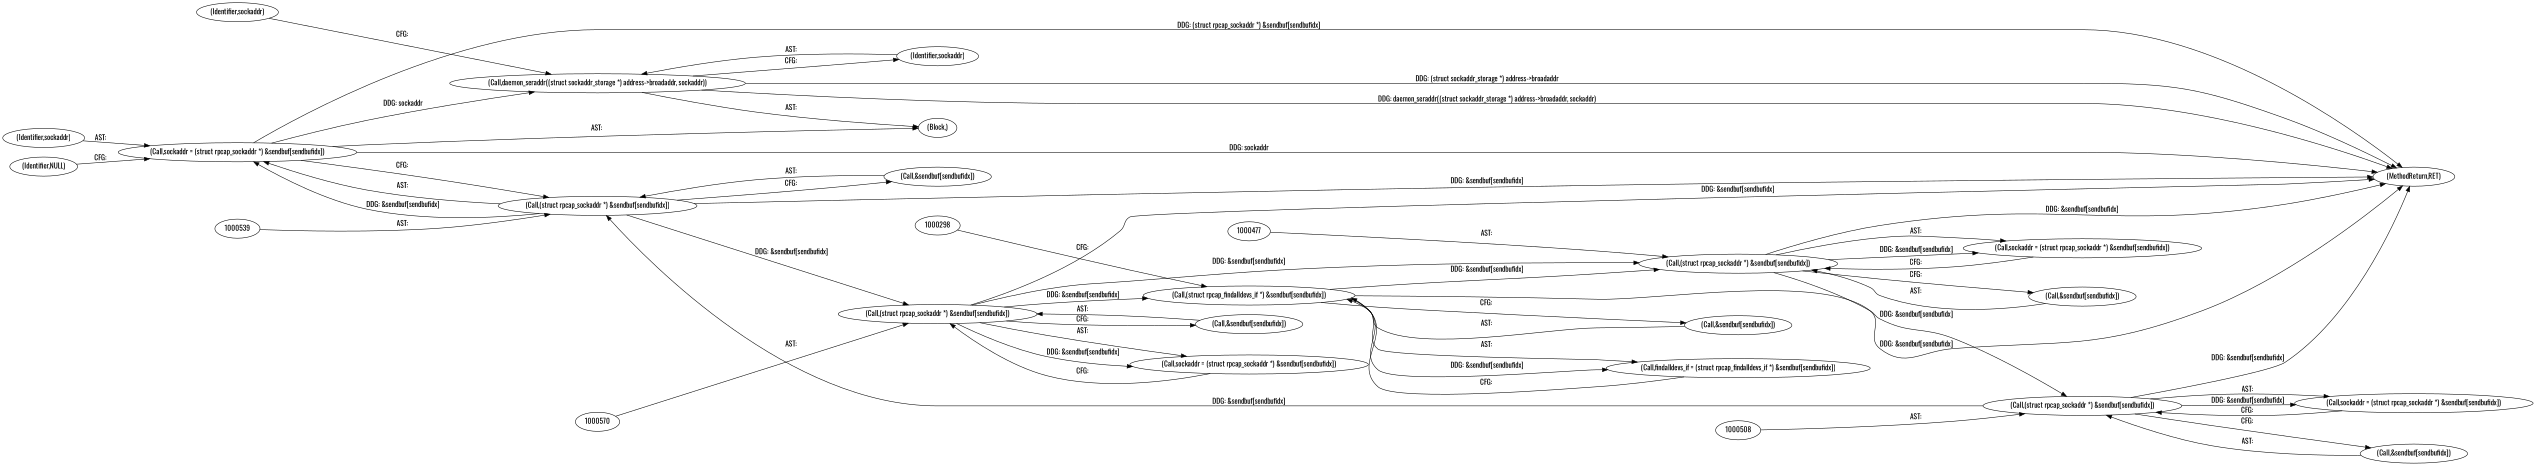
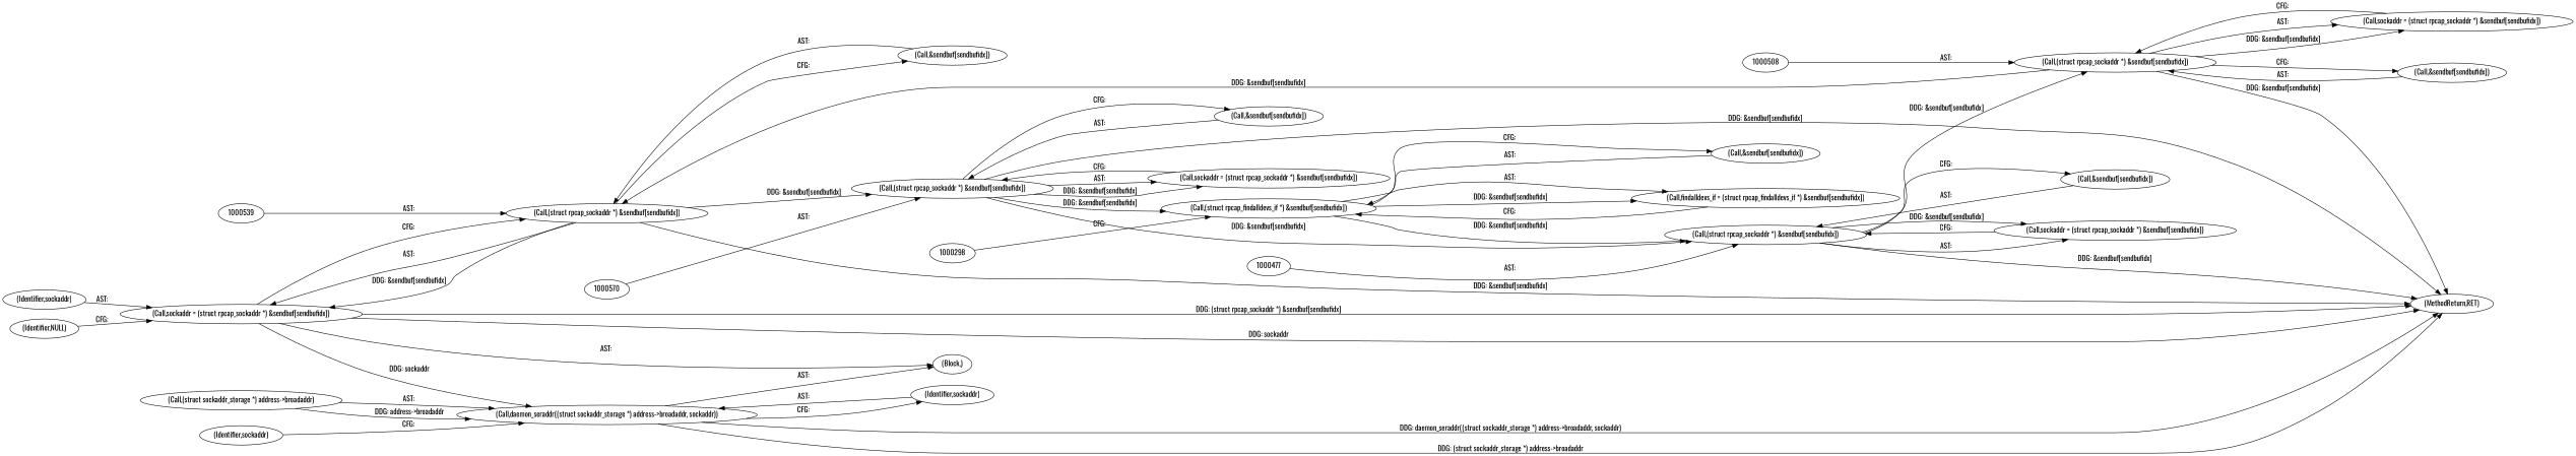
  digraph {
    fontname=Oswald
    rankdir=LR
    node [fontname=Oswald]
    edge [fontname=Oswald]
    n1 [label="(Call,sockaddr = (struct rpcap_sockaddr *) &sendbuf[sendbufidx])"]
    n2 [label="(Call,(struct rpcap_sockaddr *) &sendbuf[sendbufidx])"]
    n3 [label="(Call,daemon_seraddr((struct sockaddr_storage *) address->broadaddr, sockaddr))"]
    n4 [label="(MethodReturn,RET)"]
    n5 [label="(Block,)"]
    n6 [label="(Call,(struct rpcap_sockaddr *) &sendbuf[sendbufidx])"]
    n7 [label="(Call,&sendbuf[sendbufidx])"]
    n8 [label="(Identifier,sockaddr)"]
    n9 [label="(Call,(struct rpcap_sockaddr *) &sendbuf[sendbufidx])"]
    n10 [label="(Call,(struct rpcap_findalldevs_if *) &sendbuf[sendbufidx])"]
    n11 [label="(Call,sockaddr = (struct rpcap_sockaddr *) &sendbuf[sendbufidx])"]
    n12 [label="(Call,&sendbuf[sendbufidx])"]
    n13 [label="(Call,(struct rpcap_sockaddr *) &sendbuf[sendbufidx])"]
    n14 [label="(Call,&sendbuf[sendbufidx])"]
    n15 [label="(Call,sockaddr = (struct rpcap_sockaddr *) &sendbuf[sendbufidx])"]
    n16 [label="(Call,&sendbuf[sendbufidx])"]
    n17 [label="(Call,sockaddr = (struct rpcap_sockaddr *) &sendbuf[sendbufidx])"]
    n18 [label="(Call,findalldevs_if = (struct rpcap_findalldevs_if *) &sendbuf[sendbufidx])"]
    n19 [label="(Call,&sendbuf[sendbufidx])"]
+   n20 [label="(Call,(struct sockaddr_storage *) address->broadaddr)"]
    n21 [label="(Identifier,sockaddr)"]
    n22 [label="(Identifier,NULL)"]
    n23 [label="(Identifier,sockaddr)"]
    1000539
    1000508
    1000477
    1000570
    1000298
    n1 -> n2 [label="CFG: "]
    n1 -> n3 [label="DDG: sockaddr"]
    n1 -> n4 [label="DDG: (struct rpcap_sockaddr *) &sendbuf[sendbufidx]"]
    n1 -> n4 [label="DDG: sockaddr"]
    n1 -> n5 [label="AST: "]
    n2 -> n1 [label="AST: "]
    n2 -> n1 [label="DDG: &sendbuf[sendbufidx]"]
    n2 -> n4 [label="DDG: &sendbuf[sendbufidx]"]
    n2 -> n6 [label="DDG: &sendbuf[sendbufidx]"]
    n2 -> n7 [label="CFG: "]
    n3 -> n4 [label="DDG: daemon_seraddr((struct sockaddr_storage *) address->broadaddr, sockaddr)"]
    n3 -> n4 [label="DDG: (struct sockaddr_storage *) address->broadaddr"]
    n3 -> n5 [label="AST: "]
    n3 -> n8 [label="CFG: "]
    n6 -> n4 [label="DDG: &sendbuf[sendbufidx]"]
    n6 -> n9 [label="DDG: &sendbuf[sendbufidx]"]
    n6 -> n10 [label="DDG: &sendbuf[sendbufidx]"]
    n6 -> n11 [label="AST: "]
    n6 -> n11 [label="DDG: &sendbuf[sendbufidx]"]
    n6 -> n12 [label="CFG: "]
    n7 -> n2 [label="AST: "]
    n8 -> n3 [label="AST: "]
    n9 -> n4 [label="DDG: &sendbuf[sendbufidx]"]
    n9 -> n13 [label="DDG: &sendbuf[sendbufidx]"]
    n9 -> n16 [label="CFG: "]
    n9 -> n17 [label="AST: "]
    n9 -> n17 [label="DDG: &sendbuf[sendbufidx]"]
-   n10 -> n4 [label="DDG: &sendbuf[sendbufidx]"]
    n10 -> n9 [label="DDG: &sendbuf[sendbufidx]"]
    n10 -> n18 [label="AST: "]
    n10 -> n18 [label="DDG: &sendbuf[sendbufidx]"]
    n10 -> n19 [label="CFG: "]
    n11 -> n6 [label="CFG: "]
    n12 -> n6 [label="AST: "]
    n13 -> n2 [label="DDG: &sendbuf[sendbufidx]"]
    n13 -> n4 [label="DDG: &sendbuf[sendbufidx]"]
    n13 -> n14 [label="CFG: "]
    n13 -> n15 [label="AST: "]
    n13 -> n15 [label="DDG: &sendbuf[sendbufidx]"]
    n14 -> n13 [label="AST: "]
    n15 -> n13 [label="CFG: "]
    n16 -> n9 [label="AST: "]
    n17 -> n9 [label="CFG: "]
    n18 -> n10 [label="CFG: "]
    n19 -> n10 [label="AST: "]
+   n20 -> n3 [label="AST: "]
+   n20 -> n3 [label="DDG: address->broadaddr"]
    n21 -> n1 [label="AST: "]
    n22 -> n1 [label="CFG: "]
    n23 -> n3 [label="CFG: "]
    1000539 -> n2 [label="AST: "]
    1000508 -> n13 [label="AST: "]
    1000477 -> n9 [label="AST: "]
    1000570 -> n6 [label="AST: "]
    1000298 -> n10 [label="CFG: "]
  }
